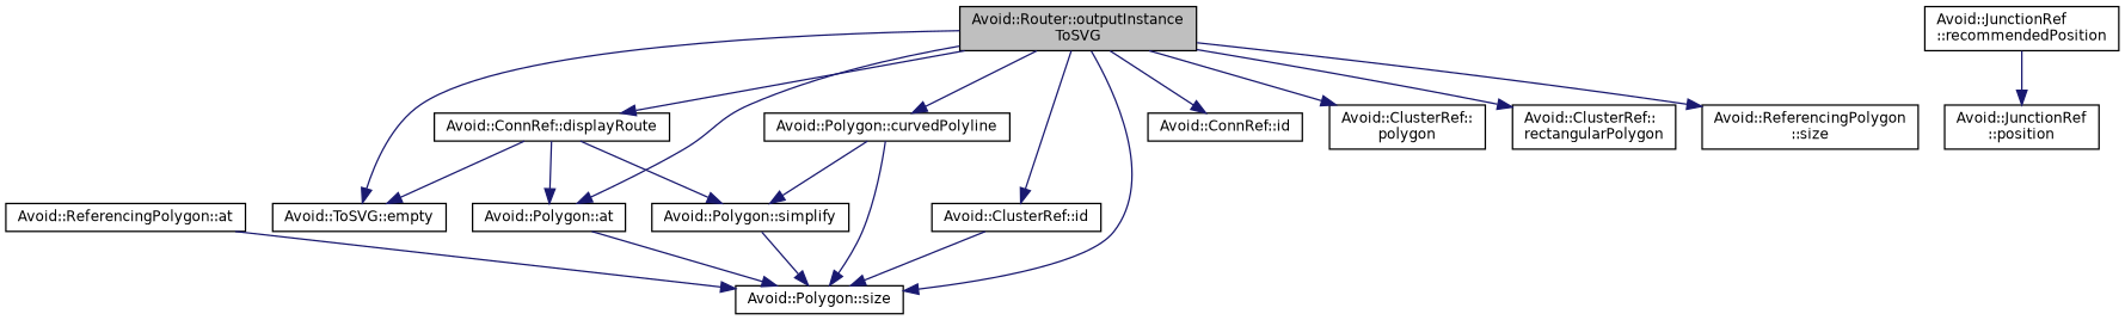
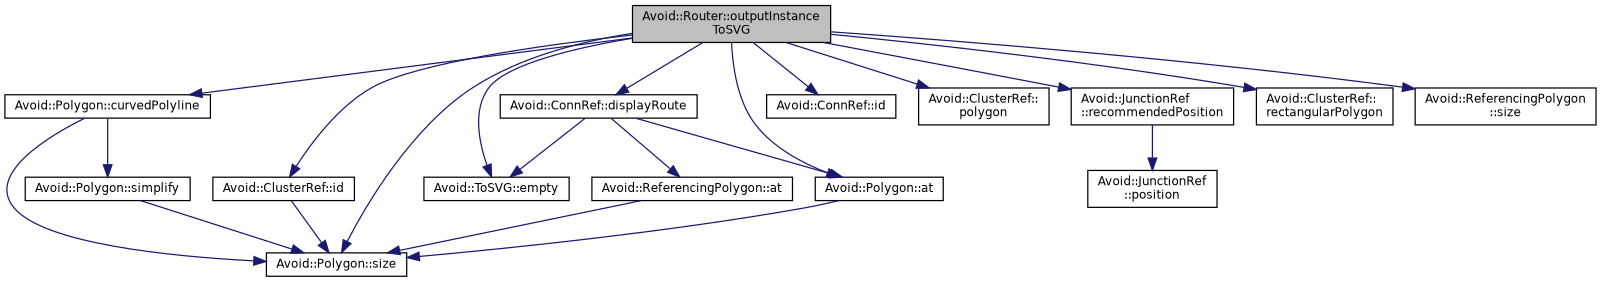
  digraph {
    rankdir=TB
    node [color=black fillcolor=white fontname=Helvetica fontsize=10 shape=record style=filled]
    edge [color=midnightblue fontname=Helvetica fontsize=10 labelfontname=Helvetica labelfontsize=10 style=solid]
    n1 [fillcolor=grey75 fontcolor=black height=0.2 label="Avoid::Router::outputInstance\lToSVG" width=0.4]
    n2 [height=0.2 label="Avoid::Polygon::at" width=0.4]
    n3 [height=0.2 label="Avoid::Polygon::size" width=0.4]
    n4 [height=0.2 label="Avoid::Polygon::curvedPolyline" width=0.4]
    n5 [height=0.2 label="Avoid::ConnRef::displayRoute" width=0.4]
    n6 [height=0.2 label="Avoid::ToSVG::empty" width=0.4]
    n7 [height=0.2 label="Avoid::ClusterRef::id" width=0.4]
    n8 [height=0.2 label="Avoid::ConnRef::id" width=0.4]
    n9 [height=0.2 label="Avoid::ClusterRef::\lpolygon" width=0.4]
    n10 [height=0.2 label="Avoid::JunctionRef\l::recommendedPosition" width=0.4]
    n11 [height=0.2 label="Avoid::ClusterRef::\lrectangularPolygon" width=0.4]
    n12 [height=0.2 label="Avoid::ReferencingPolygon\l::size" width=0.4]
    n13 [height=0.2 label="Avoid::ReferencingPolygon::at" width=0.4]
    n14 [height=0.2 label="Avoid::Polygon::simplify" width=0.4]
    n15 [height=0.2 label="Avoid::JunctionRef\l::position" width=0.4]
    n1 -> n2
    n1 -> n3
    n1 -> n4
    n1 -> n5
    n1 -> n6
    n1 -> n7
    n1 -> n8
    n1 -> n9
+   n1 -> n10
    n1 -> n11
    n1 -> n12
    n2 -> n3
    n4 -> n3
    n4 -> n14
    n5 -> n2
    n5 -> n6
-   n5 -> n14
+   n5 -> n13
    n7 -> n3
    n10 -> n15
    n13 -> n3
    n14 -> n3
  }
